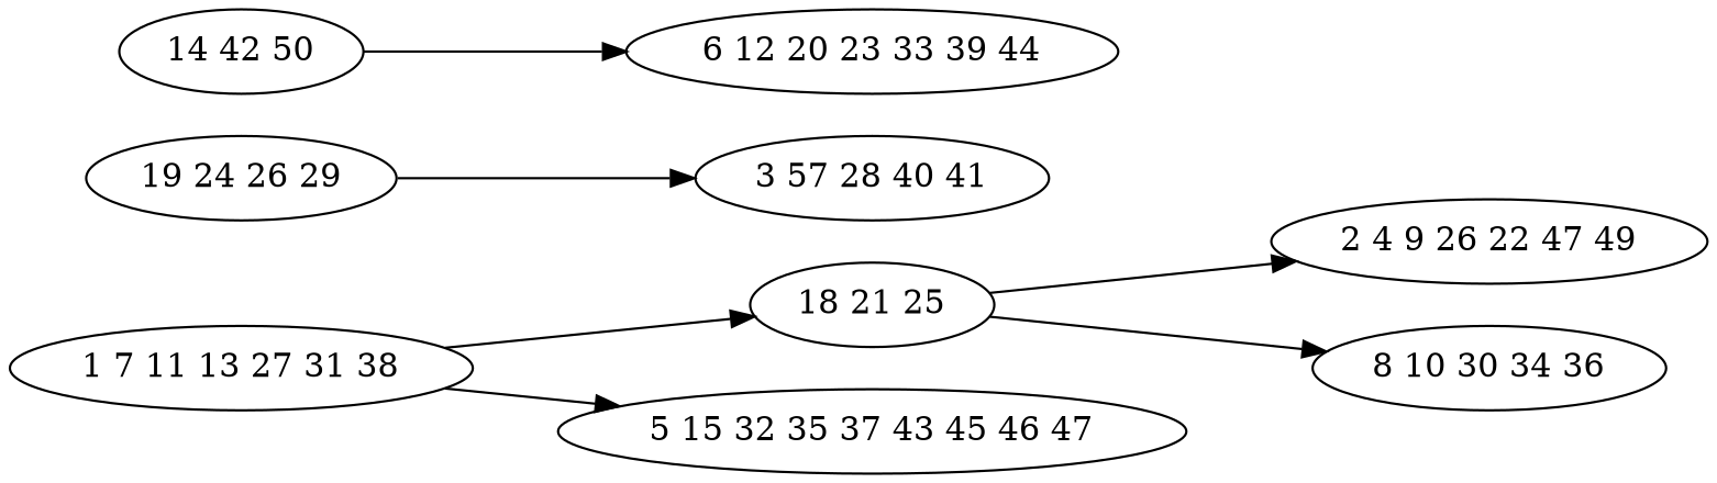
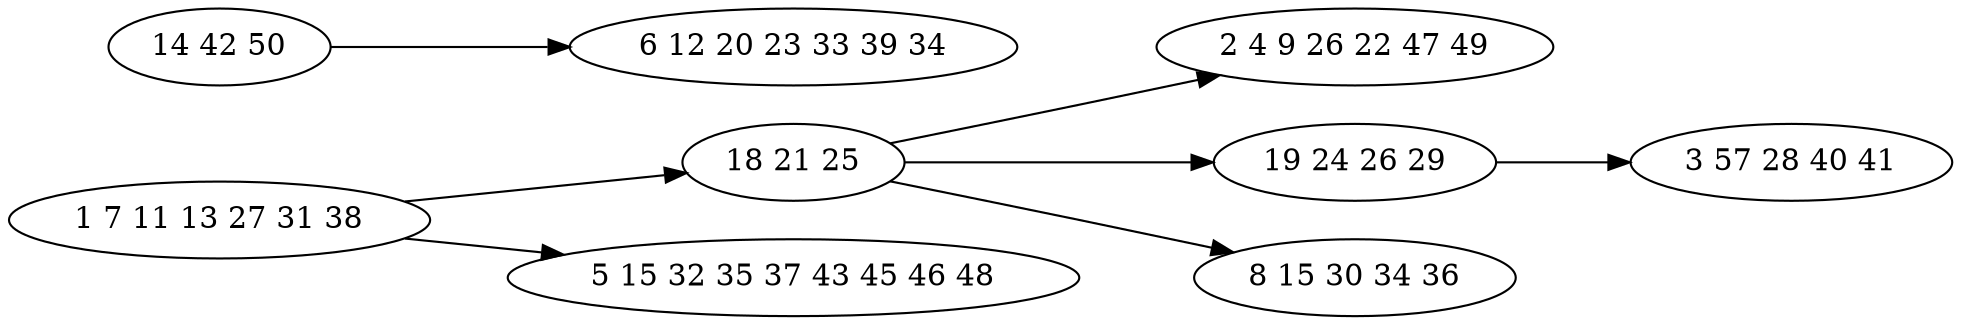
  digraph {
    rankdir=LR
    n1 [label="18 21 25"]
    n2 [label="2 4 9 26 22 47 49"]
    n3 [label="19 24 26 29"]
-   n4 [label="8 10 30 34 36"]
+   n4 [label="8 15 30 34 36"]
    n5 [label="1 7 11 13 27 31 38"]
-   n6 [label="5 15 32 35 37 43 45 46 47"]
+   n6 [label="5 15 32 35 37 43 45 46 48"]
    n7 [label="3 57 28 40 41"]
    n8 [label="14 42 50"]
-   n9 [label="6 12 20 23 33 39 44"]
+   n9 [label="6 12 20 23 33 39 34"]
    n1 -> n2
+   n1 -> n3
    n1 -> n4
    n3 -> n7
    n5 -> n1
    n5 -> n6
    n8 -> n9
  }
